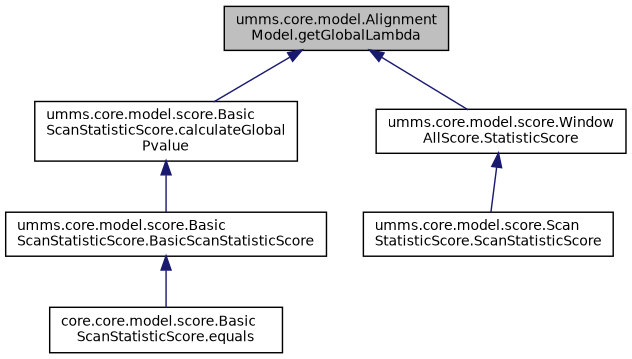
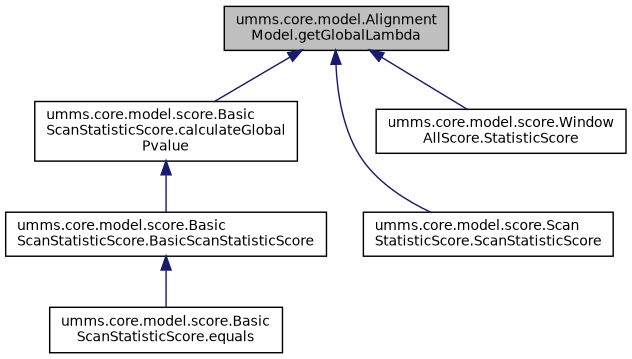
  digraph {
    rankdir=TB
    node [color=black fillcolor=white fontname=Helvetica fontsize=10 shape=record style=filled]
    edge [color=midnightblue dir=back fontname=Helvetica fontsize=10 labelfontname=Helvetica labelfontsize=10 style=solid]
    n1 [fillcolor=grey75 fontcolor=black height=0.2 label="umms.core.model.Alignment\lModel.getGlobalLambda" width=0.4]
    n2 [height=0.2 label="umms.core.model.score.Basic\lScanStatisticScore.calculateGlobal\lPvalue" width=0.4]
    n3 [height=0.2 label="umms.core.model.score.Scan\lStatisticScore.ScanStatisticScore" width=0.4]
    n4 [height=0.2 label="umms.core.model.score.Window\lAllScore.StatisticScore" width=0.4]
    n5 [height=0.2 label="umms.core.model.score.Basic\lScanStatisticScore.BasicScanStatisticScore" width=0.4]
-   n6 [height=0.2 label="core.core.model.score.Basic\lScanStatisticScore.equals" width=0.4]
+   n6 [height=0.2 label="umms.core.model.score.Basic\lScanStatisticScore.equals" width=0.4]
    n1 -> n2
-   n4 -> n3
+   n1 -> n3
    n1 -> n4
    n2 -> n5
    n5 -> n6
  }
